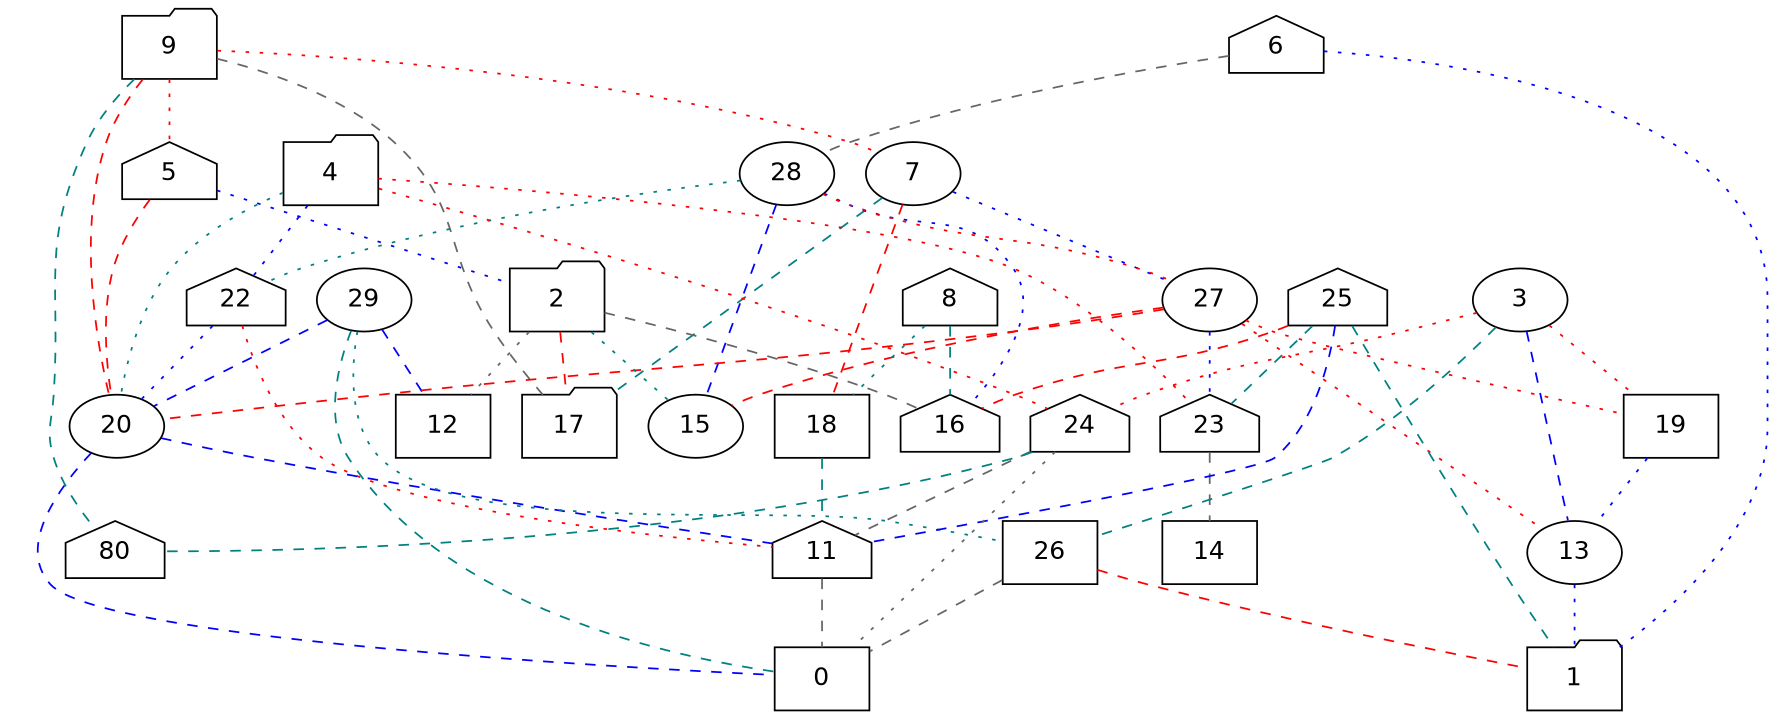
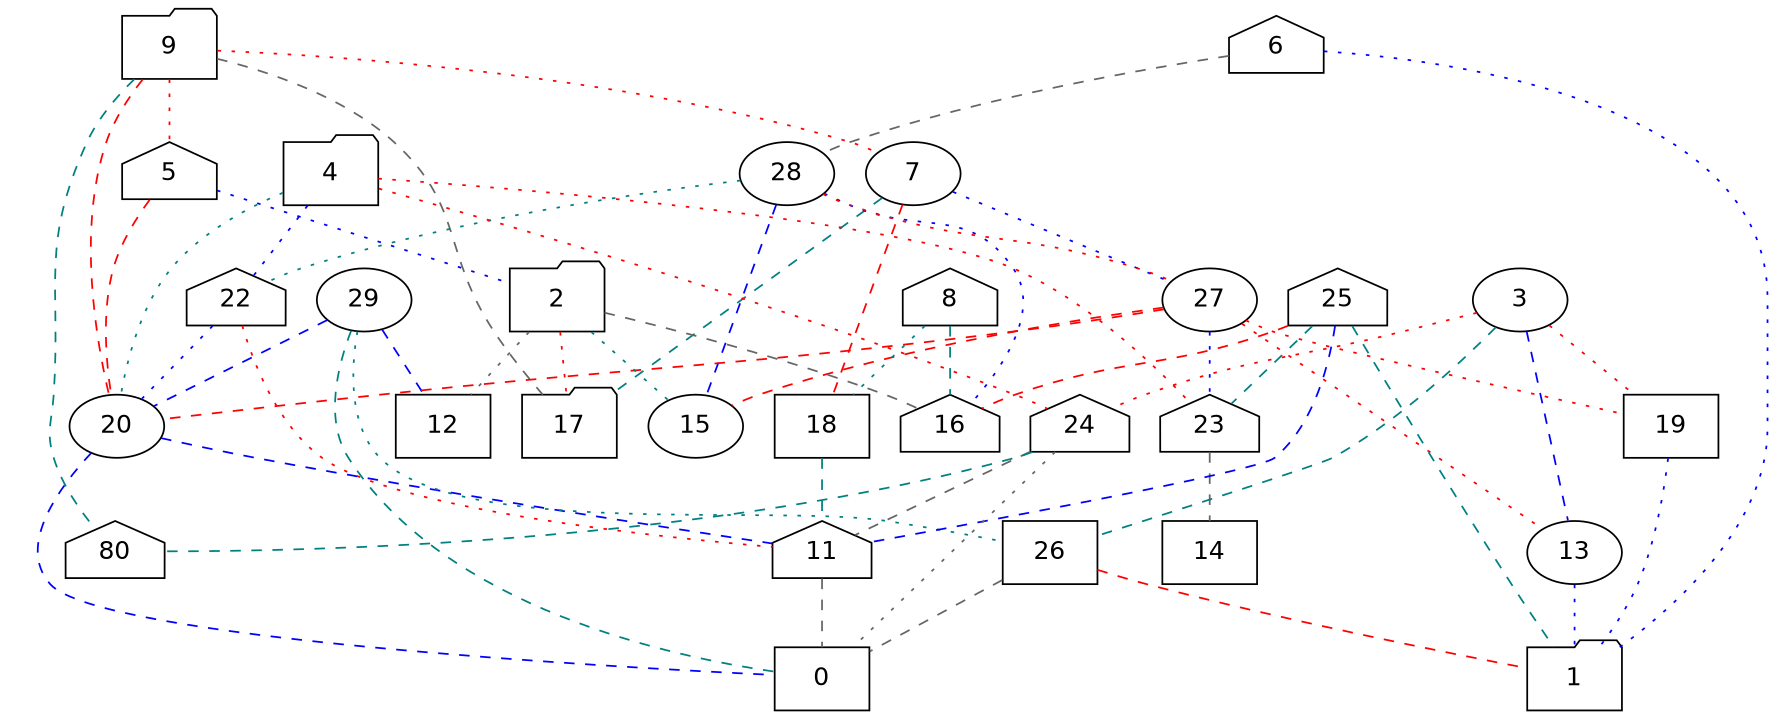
  digraph {
    fontname="DejaVu Sans"
    node [fontname="DejaVu Sans" shape=house]
    edge [color=red dir=none fontname="DejaVu Sans" style=dashed]
    18 [shape=box]
    11
    0 [shape=box]
    22
    20 [shape=ellipse]
    9 [shape=folder]
    17 [shape=folder]
    7 [shape=ellipse]
    5
    n10 [label=80]
    29 [shape=ellipse]
    12 [shape=box]
    26 [shape=box]
    28 [shape=ellipse]
    15 [shape=ellipse]
    16
    27 [shape=ellipse]
    19 [shape=box]
    13 [shape=ellipse]
    23
    1 [shape=folder]
    8
    25
    2 [shape=folder]
    3 [shape=ellipse]
    24
    6
    4 [shape=folder]
    14 [shape=box]
    subgraph sub_1 {
      18
      11
      0
      22
      20
      9
      17
      7
      5
      n10
      29
      12
      26
      28
      15
      16
      27
      19
      13
      23
      1
      8
      25
      2
      3
      24
      6
      4
      14
    }
    18 -> 11 [color=teal]
    11 -> 0 [color=gray40]
    22 -> 11 [style=dotted]
    22 -> 20 [color=blue style=dotted]
    20 -> 11 [color=blue]
    20 -> 0 [color=blue]
    9 -> 20
    9 -> 17 [color=gray40]
    9 -> 7 [style=dotted]
    9 -> 5 [style=dotted]
    9 -> n10 [color=teal]
    7 -> 18
    7 -> 17 [color=teal]
    7 -> 27 [color=blue style=dotted]
    5 -> 20
    5 -> 2 [color=blue style=dotted]
    29 -> 0 [color=teal]
    29 -> 20 [color=blue]
    29 -> 12 [color=blue]
    29 -> 26 [color=teal style=dotted]
    26 -> 0 [color=gray40]
    26 -> 1
    28 -> 22 [color=teal style=dotted]
    28 -> 15 [color=blue]
    28 -> 16 [color=blue style=dotted]
    28 -> 27 [style=dotted]
    27 -> 20
    27 -> 15
    27 -> 19 [style=dotted]
    27 -> 13 [style=dotted]
    27 -> 23 [color=blue style=dotted]
-   19 -> 13 [color=blue style=dotted]
+   19 -> 1 [color=blue style=dotted]
    13 -> 1 [color=blue style=dotted]
    23 -> 14 [color=gray40]
    8 -> 18 [color=teal style=dotted]
    8 -> 16 [color=teal]
    25 -> 11 [color=blue]
    25 -> 16
    25 -> 23 [color=teal]
    25 -> 1 [color=teal]
-   2 -> 17
+   2 -> 17 [style=dotted]
    2 -> 12 [color=gray40 style=dotted]
    2 -> 15 [color=teal style=dotted]
    2 -> 16 [color=gray40]
    3 -> 26 [color=teal]
    3 -> 19 [style=dotted]
    3 -> 13 [color=blue]
    3 -> 24 [style=dotted]
    24 -> 11 [color=gray40]
    24 -> 0 [color=gray40 style=dotted]
    24 -> n10 [color=teal]
    6 -> 28 [color=gray40]
    6 -> 1 [color=blue style=dotted]
    4 -> 22 [color=blue style=dotted]
    4 -> 20 [color=teal style=dotted]
    4 -> 23 [style=dotted]
    4 -> 24 [style=dotted]
  }
